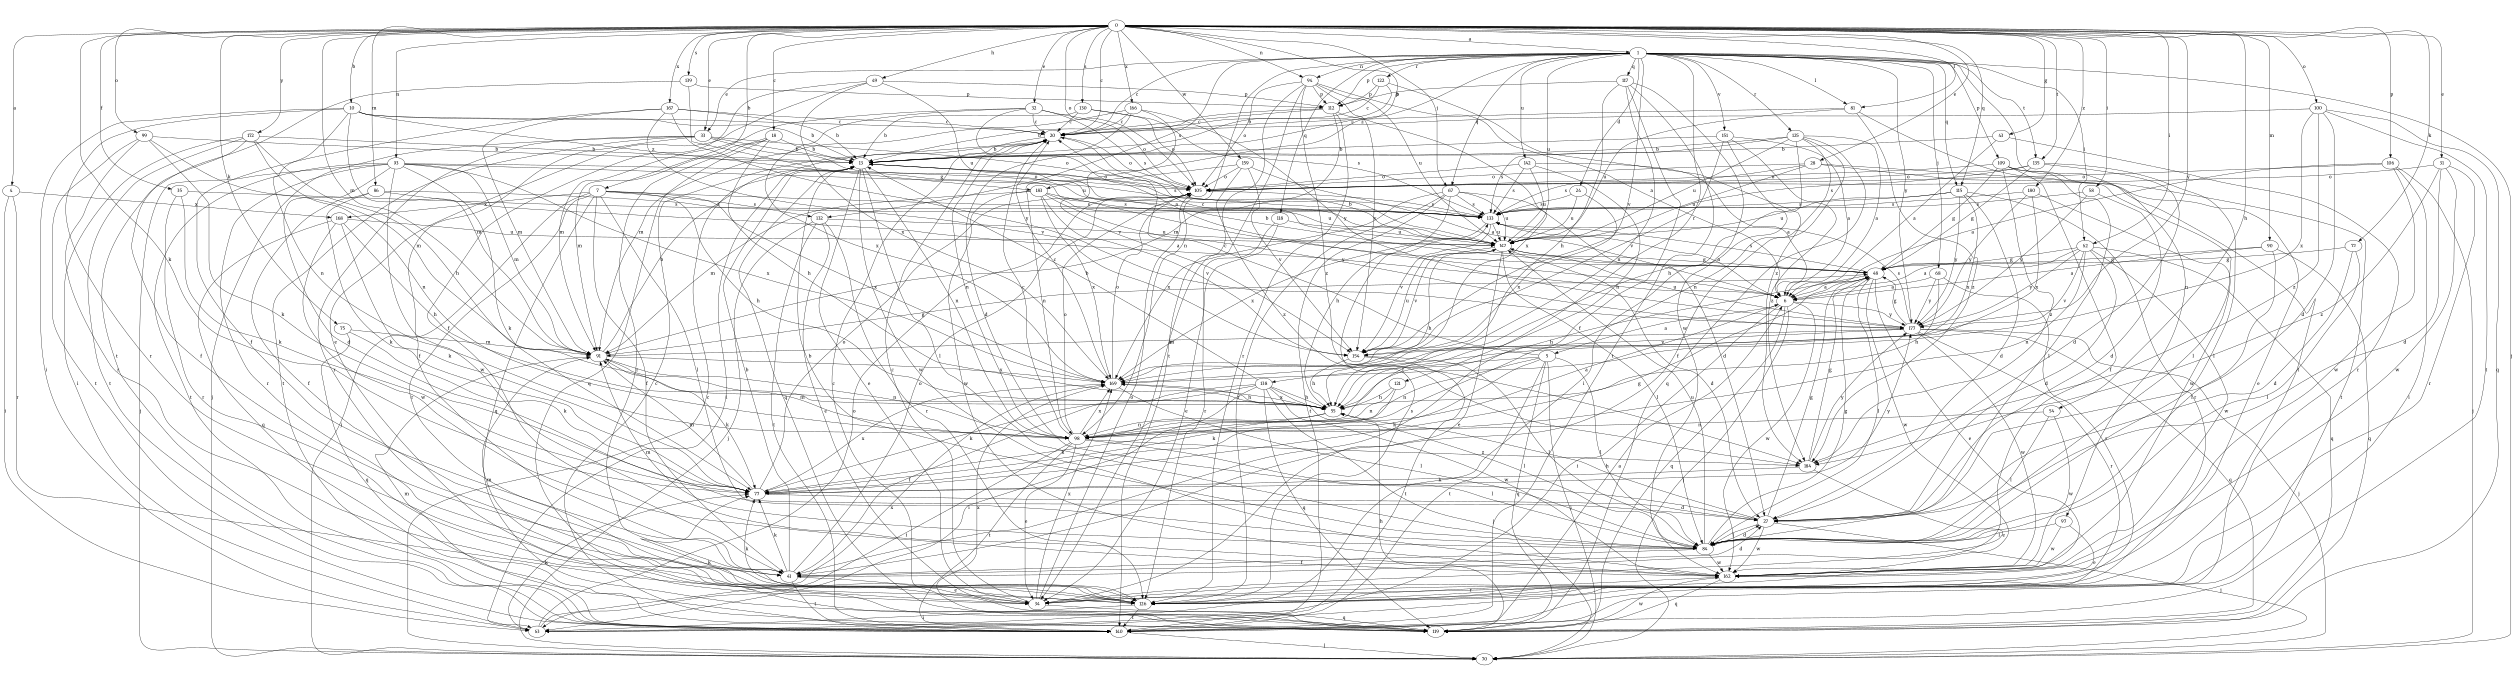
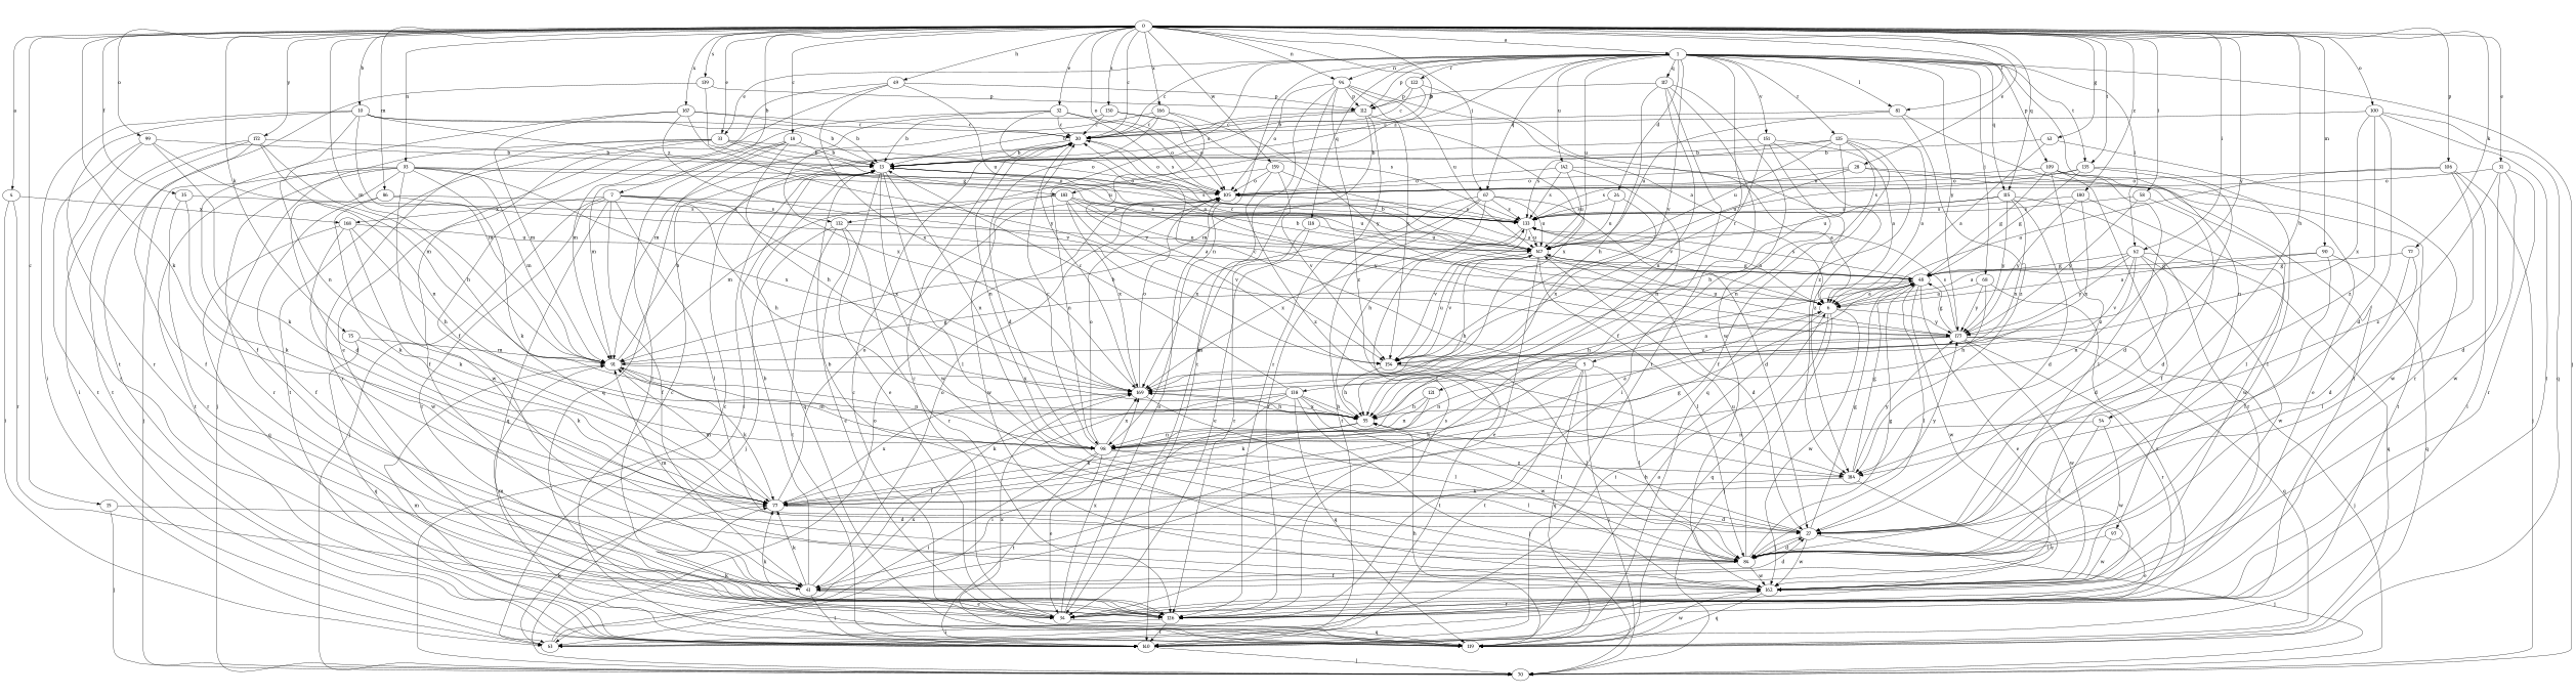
  strict digraph {
    fontname=Merriweather
    node [fontname=Merriweather]
    edge [fontname=Merriweather]
    0
    1
    4
    7
    10
    13
+   15
    18
    20
    28
    31
    32
    33
    35
    43
    49
    54
    58
    62
    67
    72
    75
    77
    81
    86
    90
    91
    93
    94
    99
    100
    105
    106
    115
    n35 [label=139]
    130
    135
    159
    166
    167
    172
    177
    180
    24
    68
    70
    97
    98
    109
    112
    117
    118
    121
    122
    125
    132
    142
    147
    151
    154
    183
    63
    126
    168
    84
    119
    41
    55
    133
    169
    162
    34
    27
    184
    6
    140
    48
    5
    138
    0 -> 1 [label=a]
    0 -> 4 [label=a]
    0 -> 7 [label=b]
    0 -> 10 [label=b]
    0 -> 13 [label=b]
+   0 -> 15 [label=c]
    0 -> 18 [label=c]
    0 -> 20 [label=c]
    0 -> 28 [label=e]
    0 -> 31 [label=e]
    0 -> 32 [label=e]
    0 -> 33 [label=e]
    0 -> 35 [label=f]
    0 -> 43 [label=g]
    0 -> 49 [label=h]
    0 -> 54 [label=h]
    0 -> 58 [label=i]
    0 -> 62 [label=i]
    0 -> 67 [label=j]
    0 -> 72 [label=k]
    0 -> 75 [label=k]
    0 -> 77 [label=k]
    0 -> 81 [label=l]
    0 -> 86 [label=m]
    0 -> 90 [label=m]
    0 -> 91 [label=m]
    0 -> 93 [label=n]
    0 -> 94 [label=n]
    0 -> 99 [label=o]
    0 -> 100 [label=o]
    0 -> 105 [label=o]
    0 -> 106 [label=p]
    0 -> 115 [label=q]
    0 -> n35 [label=s]
    0 -> 130 [label=s]
    0 -> 135 [label=t]
    0 -> 159 [label=w]
    0 -> 166 [label=x]
    0 -> 167 [label=x]
    0 -> 172 [label=y]
    0 -> 177 [label=y]
    0 -> 180 [label=z]
    1 -> 20 [label=c]
    1 -> 33 [label=e]
    1 -> 62 [label=i]
    1 -> 67 [label=j]
    1 -> 81 [label=l]
    1 -> 94 [label=n]
    1 -> 115 [label=q]
    1 -> 135 [label=t]
    1 -> 177 [label=y]
    1 -> 24 [label=d]
    1 -> 68 [label=j]
    1 -> 70 [label=j]
    1 -> 97 [label=n]
    1 -> 98 [label=n]
    1 -> 109 [label=p]
    1 -> 112 [label=p]
    1 -> 117 [label=q]
    1 -> 118 [label=q]
    1 -> 121 [label=r]
    1 -> 122 [label=r]
    1 -> 125 [label=r]
    1 -> 132 [label=s]
    1 -> 142 [label=u]
    1 -> 147 [label=u]
    1 -> 151 [label=v]
    1 -> 154 [label=v]
    1 -> 183 [label=z]
    4 -> 63 [label=i]
    4 -> 126 [label=r]
    4 -> 168 [label=x]
    7 -> 70 [label=j]
    7 -> 132 [label=s]
    7 -> 126 [label=r]
    7 -> 168 [label=x]
    7 -> 84 [label=l]
    7 -> 119 [label=q]
    7 -> 41 [label=f]
    7 -> 55 [label=h]
    7 -> 133 [label=s]
    7 -> 169 [label=x]
    10 -> 13 [label=b]
    10 -> 20 [label=c]
    10 -> 91 [label=m]
    10 -> 98 [label=n]
    10 -> 183 [label=z]
    10 -> 63 [label=i]
    10 -> 126 [label=r]
    13 -> 105 [label=o]
    13 -> 98 [label=n]
    13 -> 63 [label=i]
    13 -> 84 [label=l]
    13 -> 119 [label=q]
    13 -> 162 [label=w]
    13 -> 34 [label=e]
+   15 -> 70 [label=j]
+   15 -> 27 [label=d]
    18 -> 13 [label=b]
    18 -> 91 [label=m]
    18 -> 126 [label=r]
    18 -> 119 [label=q]
    18 -> 55 [label=h]
    20 -> 13 [label=b]
    20 -> 105 [label=o]
    20 -> 98 [label=n]
    28 -> 105 [label=o]
    28 -> 147 [label=u]
    28 -> 84 [label=l]
    28 -> 133 [label=s]
    28 -> 34 [label=e]
    31 -> 105 [label=o]
    31 -> 126 [label=r]
    31 -> 162 [label=w]
    31 -> 27 [label=d]
    31 -> 184 [label=z]
    32 -> 20 [label=c]
    32 -> 91 [label=m]
    32 -> 105 [label=o]
    32 -> 133 [label=s]
    32 -> 169 [label=x]
    32 -> 6 [label=a]
    33 -> 13 [label=b]
    33 -> 105 [label=o]
    33 -> 70 [label=j]
    33 -> 147 [label=u]
    33 -> 126 [label=r]
    33 -> 41 [label=f]
    33 -> 140 [label=t]
    35 -> 77 [label=k]
    35 -> 126 [label=r]
    35 -> 133 [label=s]
    43 -> 13 [label=b]
    43 -> 126 [label=r]
    43 -> 6 [label=a]
    49 -> 112 [label=p]
    49 -> 147 [label=u]
    49 -> 41 [label=f]
    49 -> 169 [label=x]
    49 -> 34 [label=e]
    54 -> 98 [label=n]
    54 -> 84 [label=l]
    54 -> 162 [label=w]
    58 -> 177 [label=y]
    58 -> 133 [label=s]
    58 -> 27 [label=d]
    62 -> 177 [label=y]
    62 -> 98 [label=n]
    62 -> 154 [label=v]
    62 -> 119 [label=q]
    62 -> 162 [label=w]
    62 -> 27 [label=d]
    62 -> 6 [label=a]
    62 -> 48 [label=g]
    67 -> 147 [label=u]
    67 -> 126 [label=r]
    67 -> 55 [label=h]
    67 -> 133 [label=s]
    67 -> 169 [label=x]
    67 -> 27 [label=d]
    67 -> 140 [label=t]
    72 -> 84 [label=l]
    72 -> 27 [label=d]
    72 -> 48 [label=g]
    75 -> 77 [label=k]
    75 -> 91 [label=m]
    75 -> 119 [label=q]
    77 -> 91 [label=m]
    77 -> 105 [label=o]
    77 -> 177 [label=y]
    77 -> 169 [label=x]
    77 -> 27 [label=d]
    77 -> 48 [label=g]
    81 -> 20 [label=c]
    81 -> 147 [label=u]
    81 -> 184 [label=z]
    81 -> 140 [label=t]
    86 -> 77 [label=k]
    86 -> 41 [label=f]
    86 -> 133 [label=s]
    86 -> 6 [label=a]
    90 -> 84 [label=l]
    90 -> 119 [label=q]
    90 -> 6 [label=a]
    90 -> 48 [label=g]
    91 -> 13 [label=b]
    91 -> 77 [label=k]
    91 -> 98 [label=n]
    91 -> 169 [label=x]
    91 -> 48 [label=g]
    93 -> 77 [label=k]
    93 -> 91 [label=m]
    93 -> 105 [label=o]
    93 -> 70 [label=j]
    93 -> 126 [label=r]
    93 -> 133 [label=s]
    93 -> 169 [label=x]
    93 -> 162 [label=w]
    93 -> 27 [label=d]
    93 -> 140 [label=t]
    94 -> 105 [label=o]
    94 -> 112 [label=p]
    94 -> 147 [label=u]
    94 -> 154 [label=v]
    94 -> 34 [label=e]
    94 -> 184 [label=z]
    94 -> 6 [label=a]
    94 -> 140 [label=t]
    99 -> 13 [label=b]
    99 -> 77 [label=k]
    99 -> 91 [label=m]
    99 -> 126 [label=r]
    99 -> 140 [label=t]
    100 -> 20 [label=c]
    100 -> 119 [label=q]
    100 -> 169 [label=x]
    100 -> 27 [label=d]
    100 -> 184 [label=z]
    100 -> 140 [label=t]
    105 -> 133 [label=s]
    106 -> 105 [label=o]
    106 -> 70 [label=j]
    106 -> 63 [label=i]
    106 -> 162 [label=w]
    106 -> 6 [label=a]
    115 -> 177 [label=y]
    115 -> 147 [label=u]
    115 -> 126 [label=r]
    115 -> 133 [label=s]
    115 -> 169 [label=x]
    115 -> 27 [label=d]
    n35 -> 112 [label=p]
    n35 -> 140 [label=t]
    n35 -> 48 [label=g]
    130 -> 13 [label=b]
    130 -> 20 [label=c]
    130 -> 105 [label=o]
    130 -> 133 [label=s]
    135 -> 105 [label=o]
    135 -> 84 [label=l]
    135 -> 133 [label=s]
    135 -> 27 [label=d]
    135 -> 48 [label=g]
    159 -> 105 [label=o]
    159 -> 98 [label=n]
    159 -> 154 [label=v]
    159 -> 184 [label=z]
    159 -> 6 [label=a]
    166 -> 20 [label=c]
    166 -> 91 [label=m]
    166 -> 177 [label=y]
    166 -> 154 [label=v]
    166 -> 27 [label=d]
    167 -> 13 [label=b]
    167 -> 20 [label=c]
    167 -> 91 [label=m]
    167 -> 177 [label=y]
    167 -> 154 [label=v]
    167 -> 41 [label=f]
    172 -> 13 [label=b]
    172 -> 98 [label=n]
    172 -> 63 [label=i]
    172 -> 41 [label=f]
    172 -> 55 [label=h]
    172 -> 140 [label=t]
    177 -> 91 [label=m]
    177 -> 70 [label=j]
    177 -> 147 [label=u]
    177 -> 154 [label=v]
    177 -> 126 [label=r]
    177 -> 119 [label=q]
    177 -> 133 [label=s]
    177 -> 162 [label=w]
    177 -> 48 [label=g]
    180 -> 177 [label=y]
    180 -> 133 [label=s]
    180 -> 169 [label=x]
    180 -> 162 [label=w]
    24 -> 147 [label=u]
    24 -> 133 [label=s]
    24 -> 169 [label=x]
    68 -> 177 [label=y]
    68 -> 126 [label=r]
    68 -> 55 [label=h]
    68 -> 6 [label=a]
    70 -> 20 [label=c]
    97 -> 84 [label=l]
    97 -> 162 [label=w]
    97 -> 34 [label=e]
    98 -> 20 [label=c]
    98 -> 91 [label=m]
    98 -> 105 [label=o]
    98 -> 63 [label=i]
    98 -> 84 [label=l]
    98 -> 169 [label=x]
    98 -> 34 [label=e]
    98 -> 184 [label=z]
    98 -> 6 [label=a]
    98 -> 140 [label=t]
    109 -> 105 [label=o]
    109 -> 84 [label=l]
    109 -> 41 [label=f]
    109 -> 184 [label=z]
    109 -> 140 [label=t]
    109 -> 48 [label=g]
    112 -> 13 [label=b]
    112 -> 20 [label=c]
    112 -> 91 [label=m]
    112 -> 126 [label=r]
    112 -> 169 [label=x]
    117 -> 98 [label=n]
    117 -> 112 [label=p]
    117 -> 41 [label=f]
    117 -> 55 [label=h]
    117 -> 162 [label=w]
    117 -> 140 [label=t]
    118 -> 147 [label=u]
    118 -> 126 [label=r]
    118 -> 34 [label=e]
    121 -> 77 [label=k]
    121 -> 98 [label=n]
    121 -> 55 [label=h]
    122 -> 13 [label=b]
    122 -> 20 [label=c]
    122 -> 112 [label=p]
    122 -> 184 [label=z]
    125 -> 13 [label=b]
    125 -> 98 [label=n]
    125 -> 147 [label=u]
    125 -> 119 [label=q]
    125 -> 41 [label=f]
    125 -> 55 [label=h]
    125 -> 133 [label=s]
    125 -> 6 [label=a]
    132 -> 70 [label=j]
    132 -> 147 [label=u]
    132 -> 126 [label=r]
    132 -> 34 [label=e]
    132 -> 140 [label=t]
    142 -> 105 [label=o]
    142 -> 147 [label=u]
    142 -> 55 [label=h]
    142 -> 133 [label=s]
    142 -> 6 [label=a]
    147 -> 13 [label=b]
    147 -> 154 [label=v]
    147 -> 84 [label=l]
    147 -> 55 [label=h]
    147 -> 34 [label=e]
    147 -> 27 [label=d]
    147 -> 48 [label=g]
    151 -> 13 [label=b]
    151 -> 154 [label=v]
    151 -> 63 [label=i]
    151 -> 184 [label=z]
    151 -> 6 [label=a]
    154 -> 147 [label=u]
    154 -> 84 [label=l]
    154 -> 55 [label=h]
    154 -> 140 [label=t]
    183 -> 91 [label=m]
    183 -> 177 [label=y]
    183 -> 147 [label=u]
    183 -> 154 [label=v]
    183 -> 133 [label=s]
    183 -> 169 [label=x]
    183 -> 162 [label=w]
    63 -> 77 [label=k]
    63 -> 105 [label=o]
    63 -> 169 [label=x]
    126 -> 63 [label=i]
    126 -> 133 [label=s]
    126 -> 140 [label=t]
    168 -> 77 [label=k]
    168 -> 147 [label=u]
    168 -> 119 [label=q]
    168 -> 55 [label=h]
    168 -> 162 [label=w]
    84 -> 13 [label=b]
    84 -> 91 [label=m]
    84 -> 147 [label=u]
    84 -> 41 [label=f]
    84 -> 162 [label=w]
    84 -> 27 [label=d]
    84 -> 48 [label=g]
    119 -> 20 [label=c]
    119 -> 77 [label=k]
    119 -> 55 [label=h]
    119 -> 169 [label=x]
    119 -> 162 [label=w]
    41 -> 13 [label=b]
    41 -> 77 [label=k]
    41 -> 105 [label=o]
    41 -> 34 [label=e]
    41 -> 27 [label=d]
    41 -> 140 [label=t]
    55 -> 77 [label=k]
    55 -> 98 [label=n]
    55 -> 169 [label=x]
    133 -> 147 [label=u]
    133 -> 154 [label=v]
    133 -> 169 [label=x]
    133 -> 6 [label=a]
    169 -> 20 [label=c]
    169 -> 105 [label=o]
    169 -> 84 [label=l]
    169 -> 55 [label=h]
    162 -> 126 [label=r]
    162 -> 119 [label=q]
    34 -> 20 [label=c]
    34 -> 77 [label=k]
    34 -> 91 [label=m]
    34 -> 105 [label=o]
    34 -> 119 [label=q]
    34 -> 169 [label=x]
    27 -> 70 [label=j]
    27 -> 84 [label=l]
    27 -> 55 [label=h]
    27 -> 162 [label=w]
    27 -> 48 [label=g]
    184 -> 77 [label=k]
    184 -> 177 [label=y]
    184 -> 34 [label=e]
    184 -> 48 [label=g]
    6 -> 177 [label=y]
    6 -> 70 [label=j]
    6 -> 63 [label=i]
    6 -> 119 [label=q]
    6 -> 162 [label=w]
    6 -> 5 [label=a]
    140 -> 20 [label=c]
    140 -> 91 [label=m]
    140 -> 70 [label=j]
    140 -> 6 [label=a]
    48 -> 13 [label=b]
    48 -> 20 [label=c]
    48 -> 84 [label=l]
    48 -> 55 [label=h]
    48 -> 133 [label=s]
    48 -> 162 [label=w]
    48 -> 34 [label=e]
    48 -> 6 [label=a]
    5 -> 20 [label=c]
    5 -> 77 [label=k]
    5 -> 70 [label=j]
    5 -> 98 [label=n]
    5 -> 84 [label=l]
    5 -> 119 [label=q]
    5 -> 140 [label=t]
    5 -> 138 [label=t]
    138 -> 13 [label=b]
    138 -> 77 [label=k]
    138 -> 70 [label=j]
    138 -> 63 [label=i]
    138 -> 84 [label=l]
    138 -> 119 [label=q]
    138 -> 41 [label=f]
    138 -> 55 [label=h]
    138 -> 162 [label=w]
  }
